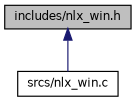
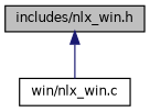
  digraph {
    node [color=black fontname=Helvetica fontsize=10 shape=record style=filled]
    n1 [fillcolor=grey75 fontcolor=black height=0.2 label="includes/nlx_win.h" width=0.4]
-   n2 [fillcolor=white height=0.2 label="srcs/nlx_win.c" width=0.4]
+   n2 [fillcolor=white height=0.2 label="win/nlx_win.c" width=0.4]
    n1 -> n2 [color=midnightblue dir=back fontname=Helvetica fontsize=10 labelfontname=Helvetica labelfontsize=10 style=solid]
  }
